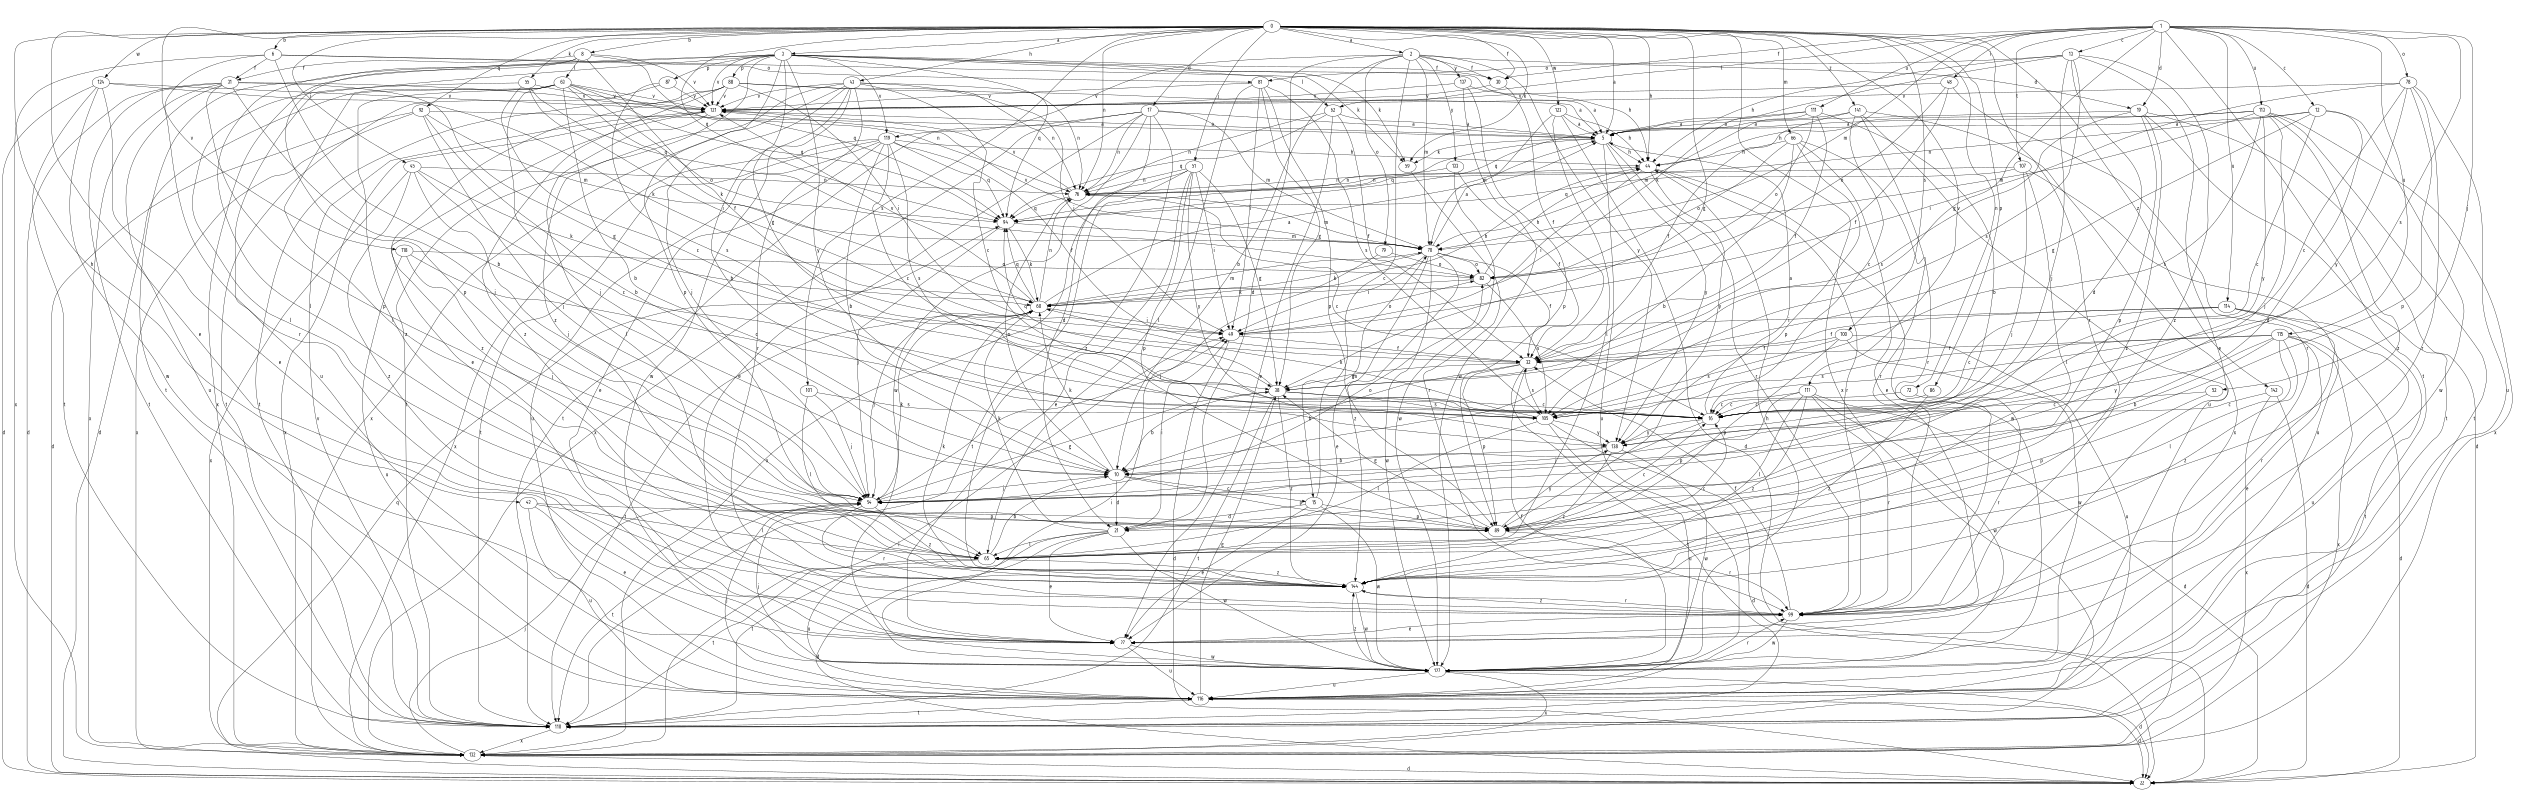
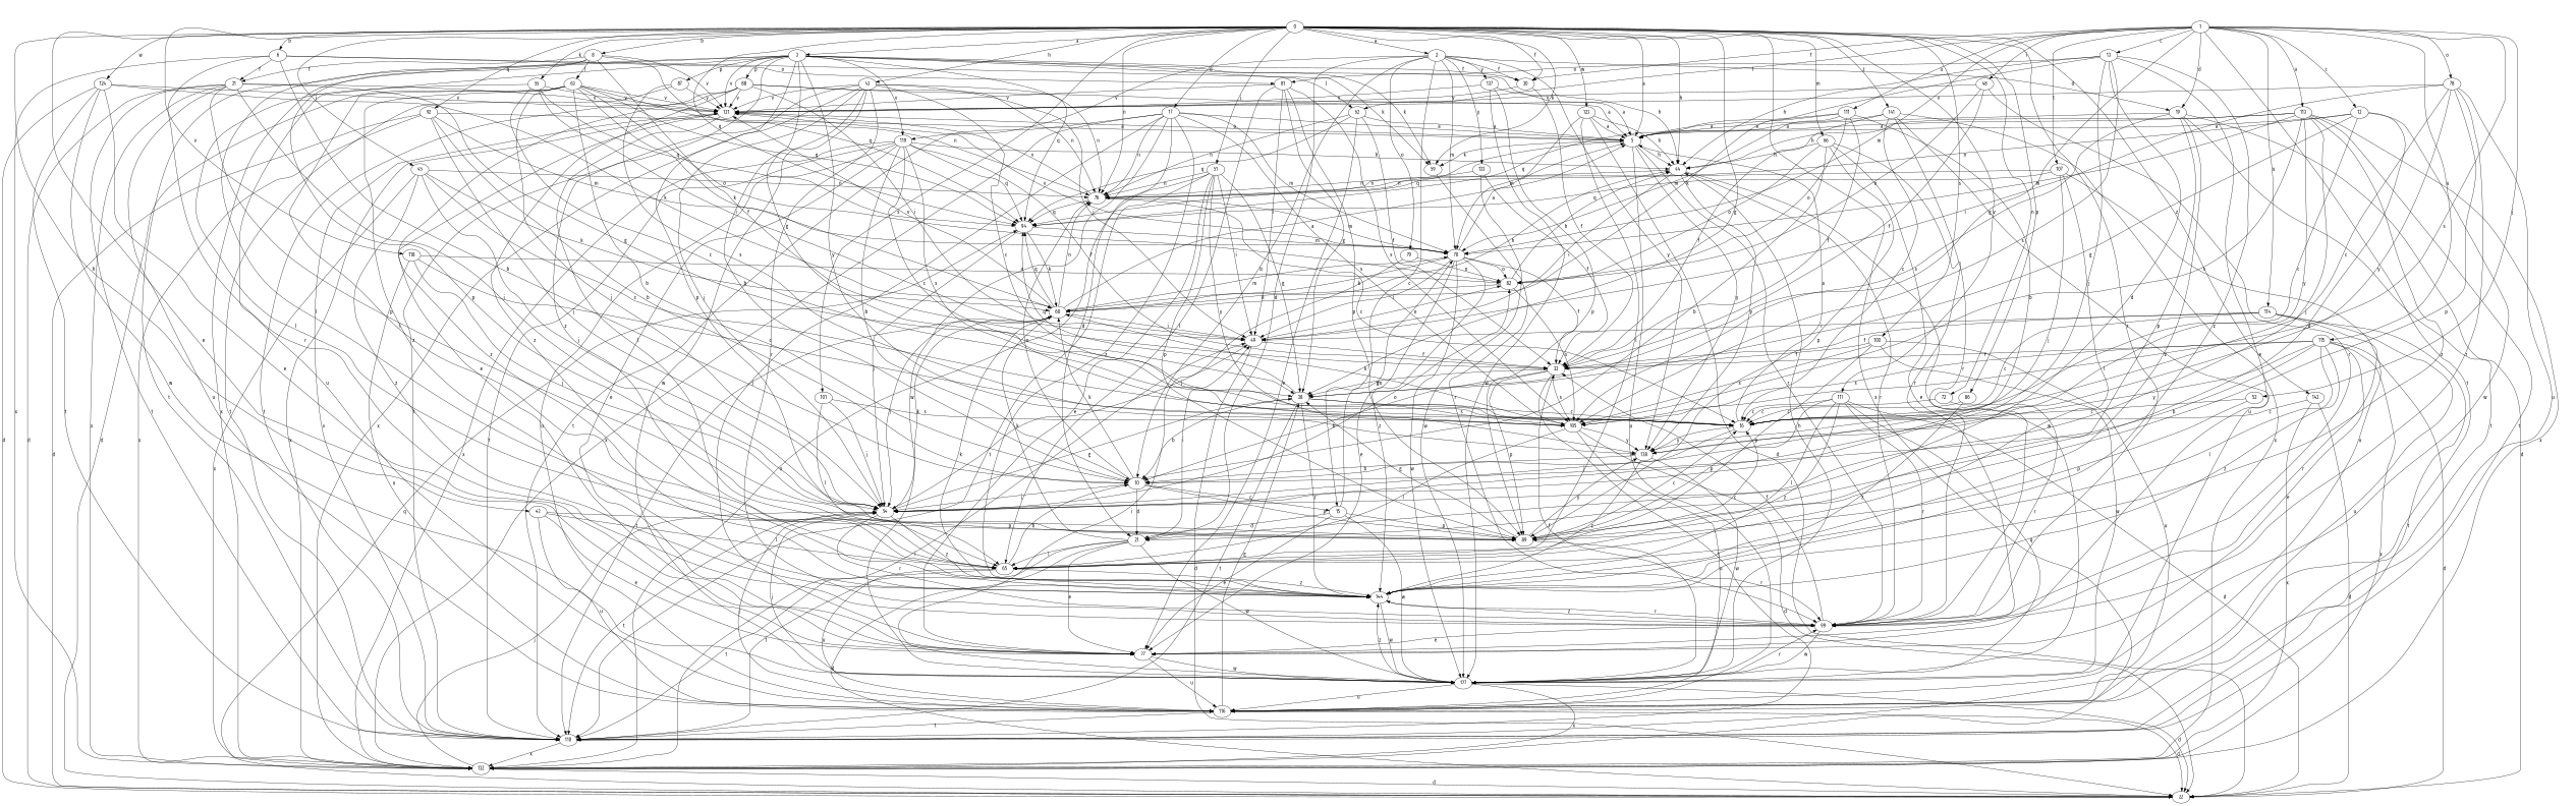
  strict digraph {
    fontname="Fira Sans"
    node [fontname="Fira Sans"]
    edge [fontname="Fira Sans"]
    0
    2
    3
    5
    6
    8
    17
    27
    30
    38
    42
    43
    44
    45
    51
    55
    59
    66
    72
    76
    86
    92
    94
    99
    100
    101
    117
    118
    123
    124
    132
    141
    142
    19
    70
    10
    15
    21
    79
    119
    133
    137
    138
    62
    110
    87
    88
    89
    116
    121
    144
    31
    81
    32
    63
    65
    105
    127
    16
    54
    49
    60
    82
    22
    1
    12
    13
    48
    52
    78
    107
    111
    113
    114
    115
    0 -> 2 [label=a]
    0 -> 3 [label=a]
    0 -> 5 [label=a]
    0 -> 6 [label=b]
    0 -> 8 [label=b]
    0 -> 17 [label=d]
    0 -> 27 [label=e]
    0 -> 30 [label=f]
    0 -> 38 [label=g]
    0 -> 42 [label=h]
    0 -> 43 [label=h]
    0 -> 44 [label=h]
    0 -> 45 [label=i]
    0 -> 51 [label=j]
    0 -> 55 [label=k]
    0 -> 59 [label=k]
    0 -> 66 [label=m]
    0 -> 72 [label=n]
    0 -> 76 [label=n]
    0 -> 86 [label=p]
    0 -> 92 [label=q]
    0 -> 94 [label=q]
    0 -> 99 [label=r]
    0 -> 100 [label=s]
    0 -> 101 [label=s]
    0 -> 117 [label=v]
    0 -> 118 [label=v]
    0 -> 123 [label=w]
    0 -> 124 [label=w]
    0 -> 132 [label=x]
    0 -> 141 [label=z]
    0 -> 142 [label=z]
    2 -> 30 [label=f]
    2 -> 19 [label=d]
    2 -> 70 [label=m]
    2 -> 10 [label=b]
    2 -> 15 [label=c]
    2 -> 21 [label=d]
    2 -> 79 [label=o]
    2 -> 119 [label=v]
    2 -> 133 [label=y]
    2 -> 137 [label=y]
    2 -> 138 [label=y]
    3 -> 30 [label=f]
    3 -> 38 [label=g]
    3 -> 44 [label=h]
    3 -> 59 [label=k]
    3 -> 94 [label=q]
    3 -> 132 [label=x]
    3 -> 119 [label=v]
    3 -> 138 [label=y]
    3 -> 62 [label=l]
    3 -> 110 [label=t]
    3 -> 87 [label=p]
    3 -> 88 [label=p]
    3 -> 89 [label=p]
    3 -> 116 [label=u]
    3 -> 121 [label=v]
    3 -> 144 [label=z]
    5 -> 44 [label=h]
    5 -> 59 [label=k]
    5 -> 94 [label=q]
    5 -> 99 [label=r]
    5 -> 138 [label=y]
    5 -> 116 [label=u]
    6 -> 59 [label=k]
    6 -> 99 [label=r]
    6 -> 132 [label=x]
    6 -> 10 [label=b]
    6 -> 31 [label=f]
    6 -> 81 [label=o]
    8 -> 94 [label=q]
    8 -> 89 [label=p]
    8 -> 121 [label=v]
    8 -> 31 [label=f]
    8 -> 32 [label=f]
    8 -> 63 [label=l]
    8 -> 65 [label=l]
    17 -> 5 [label=a]
-   17 -> 27 [label=e]
+   17 -> 27 [label=j]
    17 -> 76 [label=n]
    17 -> 132 [label=x]
    17 -> 70 [label=m]
    17 -> 21 [label=d]
    17 -> 110 [label=t]
    17 -> 144 [label=z]
+   17 -> 105 [label=s]
    17 -> 127 [label=w]
    27 -> 116 [label=u]
    27 -> 127 [label=w]
    30 -> 121 [label=v]
    30 -> 32 [label=f]
    38 -> 94 [label=q]
    38 -> 10 [label=b]
    38 -> 110 [label=t]
    38 -> 144 [label=z]
    38 -> 105 [label=s]
    38 -> 16 [label=c]
    42 -> 27 [label=e]
    42 -> 89 [label=p]
    42 -> 116 [label=u]
    42 -> 65 [label=l]
    43 -> 76 [label=n]
    43 -> 99 [label=r]
    43 -> 132 [label=x]
    43 -> 10 [label=b]
    43 -> 110 [label=t]
    43 -> 121 [label=v]
    43 -> 127 [label=w]
    43 -> 16 [label=c]
    43 -> 54 [label=j]
    43 -> 49 [label=i]
    44 -> 76 [label=n]
    44 -> 99 [label=r]
    44 -> 138 [label=y]
    44 -> 127 [label=w]
    44 -> 49 [label=i]
    45 -> 76 [label=n]
    45 -> 132 [label=x]
    45 -> 144 [label=z]
    45 -> 16 [label=c]
    45 -> 54 [label=j]
    45 -> 60 [label=k]
    51 -> 27 [label=e]
    51 -> 38 [label=g]
    51 -> 76 [label=n]
    51 -> 132 [label=x]
    51 -> 138 [label=y]
    51 -> 110 [label=t]
    51 -> 89 [label=p]
    51 -> 49 [label=i]
    55 -> 94 [label=q]
    55 -> 121 [label=v]
    55 -> 65 [label=l]
    55 -> 16 [label=c]
    55 -> 49 [label=i]
    59 -> 99 [label=r]
    66 -> 27 [label=e]
    66 -> 44 [label=h]
    66 -> 99 [label=r]
    66 -> 10 [label=b]
    66 -> 89 [label=p]
    66 -> 82 [label=o]
    72 -> 99 [label=r]
    72 -> 16 [label=c]
    76 -> 94 [label=q]
    76 -> 70 [label=m]
    76 -> 121 [label=v]
    76 -> 16 [label=c]
    86 -> 144 [label=z]
    86 -> 16 [label=c]
    92 -> 5 [label=a]
    92 -> 132 [label=x]
    92 -> 70 [label=m]
    92 -> 10 [label=b]
    92 -> 54 [label=j]
    92 -> 22 [label=d]
    94 -> 70 [label=m]
    94 -> 54 [label=j]
    94 -> 60 [label=k]
    99 -> 27 [label=e]
    99 -> 144 [label=z]
    99 -> 32 [label=f]
    99 -> 127 [label=w]
    100 -> 89 [label=p]
    100 -> 116 [label=u]
    100 -> 32 [label=f]
    100 -> 105 [label=s]
    100 -> 127 [label=w]
    101 -> 65 [label=l]
    101 -> 105 [label=s]
    101 -> 54 [label=j]
    117 -> 99 [label=r]
    117 -> 89 [label=p]
    117 -> 144 [label=z]
    117 -> 65 [label=l]
-   117 -> 127 [label=w]
+   117 -> 127 [label=q]
    117 -> 16 [label=c]
    117 -> 22 [label=d]
    118 -> 116 [label=u]
    118 -> 16 [label=c]
    118 -> 54 [label=j]
    118 -> 82 [label=o]
    123 -> 5 [label=a]
    123 -> 44 [label=h]
    123 -> 70 [label=m]
    123 -> 65 [label=l]
    123 -> 22 [label=d]
    124 -> 27 [label=e]
    124 -> 110 [label=t]
    124 -> 121 [label=v]
    124 -> 127 [label=w]
    124 -> 60 [label=k]
    124 -> 22 [label=d]
    132 -> 54 [label=j]
    132 -> 49 [label=i]
    132 -> 22 [label=d]
    141 -> 5 [label=a]
    141 -> 99 [label=r]
    141 -> 132 [label=x]
    141 -> 116 [label=u]
    141 -> 32 [label=f]
    141 -> 16 [label=c]
    142 -> 132 [label=x]
    142 -> 16 [label=c]
    142 -> 22 [label=d]
    19 -> 5 [label=a]
    19 -> 110 [label=t]
    19 -> 89 [label=p]
    19 -> 144 [label=z]
    19 -> 105 [label=s]
    19 -> 22 [label=d]
    70 -> 5 [label=a]
    70 -> 27 [label=e]
    70 -> 121 [label=v]
    70 -> 144 [label=z]
    70 -> 32 [label=f]
    70 -> 127 [label=w]
    70 -> 49 [label=i]
    70 -> 60 [label=k]
    70 -> 82 [label=o]
    10 -> 76 [label=n]
    10 -> 15 [label=c]
    10 -> 21 [label=d]
    10 -> 89 [label=p]
    10 -> 54 [label=j]
    10 -> 60 [label=k]
    15 -> 27 [label=e]
    15 -> 70 [label=m]
    15 -> 21 [label=d]
    15 -> 89 [label=p]
    15 -> 127 [label=w]
    21 -> 27 [label=e]
    21 -> 110 [label=t]
    21 -> 65 [label=l]
    21 -> 127 [label=w]
    21 -> 49 [label=i]
    21 -> 60 [label=k]
    21 -> 22 [label=d]
    79 -> 54 [label=j]
    79 -> 82 [label=o]
    119 -> 27 [label=e]
    119 -> 44 [label=h]
    119 -> 94 [label=q]
    119 -> 132 [label=x]
    119 -> 10 [label=b]
    119 -> 110 [label=t]
    119 -> 116 [label=u]
    119 -> 32 [label=f]
    119 -> 105 [label=s]
    119 -> 16 [label=c]
    133 -> 76 [label=n]
    133 -> 32 [label=f]
    133 -> 127 [label=w]
    137 -> 5 [label=a]
    137 -> 89 [label=p]
    137 -> 121 [label=v]
    137 -> 127 [label=w]
    138 -> 10 [label=b]
    138 -> 144 [label=z]
    138 -> 127 [label=w]
    62 -> 5 [label=a]
    62 -> 27 [label=e]
    62 -> 76 [label=n]
    62 -> 94 [label=q]
    62 -> 32 [label=f]
    110 -> 132 [label=x]
    110 -> 121 [label=v]
    87 -> 110 [label=t]
    87 -> 121 [label=v]
    87 -> 105 [label=s]
    88 -> 5 [label=a]
    88 -> 27 [label=e]
    88 -> 76 [label=n]
    88 -> 110 [label=t]
    88 -> 121 [label=v]
    88 -> 144 [label=z]
    88 -> 49 [label=i]
    89 -> 38 [label=g]
    89 -> 99 [label=r]
    89 -> 138 [label=y]
    89 -> 16 [label=c]
    116 -> 38 [label=g]
    116 -> 110 [label=t]
    116 -> 54 [label=j]
    116 -> 22 [label=d]
    121 -> 5 [label=a]
    121 -> 132 [label=x]
    121 -> 144 [label=z]
    121 -> 65 [label=l]
    144 -> 99 [label=r]
    144 -> 127 [label=w]
    144 -> 60 [label=k]
    31 -> 38 [label=g]
    31 -> 132 [label=x]
    31 -> 110 [label=t]
    31 -> 89 [label=p]
    31 -> 116 [label=u]
    31 -> 121 [label=v]
    31 -> 54 [label=j]
    31 -> 22 [label=d]
    81 -> 38 [label=g]
    81 -> 89 [label=p]
    81 -> 121 [label=v]
    81 -> 65 [label=l]
    81 -> 105 [label=s]
    81 -> 49 [label=i]
    32 -> 38 [label=g]
    32 -> 10 [label=b]
    32 -> 110 [label=t]
    32 -> 89 [label=p]
    32 -> 105 [label=s]
    63 -> 76 [label=n]
    63 -> 94 [label=q]
    63 -> 10 [label=b]
    63 -> 121 [label=v]
    63 -> 144 [label=z]
    63 -> 65 [label=l]
    63 -> 54 [label=j]
    63 -> 60 [label=k]
    63 -> 82 [label=o]
    63 -> 22 [label=d]
    65 -> 10 [label=b]
    65 -> 110 [label=t]
    65 -> 116 [label=u]
    65 -> 144 [label=z]
    65 -> 16 [label=c]
    105 -> 138 [label=y]
    105 -> 116 [label=u]
    105 -> 65 [label=l]
    105 -> 60 [label=k]
    105 -> 22 [label=d]
    127 -> 44 [label=h]
    127 -> 99 [label=r]
    127 -> 132 [label=x]
    127 -> 116 [label=u]
    127 -> 144 [label=z]
    127 -> 32 [label=f]
    127 -> 54 [label=j]
    127 -> 49 [label=i]
    127 -> 22 [label=d]
    16 -> 5 [label=a]
    16 -> 138 [label=y]
    16 -> 54 [label=j]
    54 -> 38 [label=g]
    54 -> 99 [label=r]
    54 -> 110 [label=t]
    54 -> 144 [label=z]
    54 -> 60 [label=k]
    54 -> 82 [label=o]
    49 -> 32 [label=f]
    49 -> 82 [label=o]
    49 -> 22 [label=d]
    60 -> 5 [label=a]
    60 -> 44 [label=h]
    60 -> 76 [label=n]
    60 -> 94 [label=q]
    60 -> 70 [label=m]
    60 -> 110 [label=t]
    60 -> 121 [label=v]
    60 -> 54 [label=j]
    60 -> 49 [label=i]
    82 -> 44 [label=h]
    82 -> 105 [label=s]
    82 -> 60 [label=k]
    22 -> 94 [label=q]
    1 -> 30 [label=f]
    1 -> 38 [label=g]
    1 -> 19 [label=d]
    1 -> 70 [label=m]
    1 -> 62 [label=l]
    1 -> 110 [label=t]
    1 -> 105 [label=s]
    1 -> 12 [label=c]
    1 -> 13 [label=c]
    1 -> 48 [label=i]
    1 -> 52 [label=j]
    1 -> 78 [label=o]
    1 -> 107 [label=t]
    1 -> 111 [label=u]
    1 -> 113 [label=u]
    1 -> 114 [label=u]
    1 -> 115 [label=u]
    12 -> 5 [label=a]
    12 -> 38 [label=g]
    12 -> 76 [label=n]
    12 -> 21 [label=d]
    12 -> 127 [label=w]
    12 -> 16 [label=c]
    13 -> 27 [label=e]
    13 -> 44 [label=h]
    13 -> 21 [label=d]
    13 -> 144 [label=z]
    13 -> 81 [label=o]
    13 -> 105 [label=s]
    13 -> 54 [label=j]
    13 -> 60 [label=k]
    48 -> 99 [label=r]
    48 -> 121 [label=v]
    48 -> 32 [label=f]
    48 -> 82 [label=o]
    52 -> 89 [label=p]
    52 -> 16 [label=c]
    78 -> 99 [label=r]
    78 -> 138 [label=y]
    78 -> 89 [label=p]
    78 -> 116 [label=u]
    78 -> 121 [label=v]
    78 -> 16 [label=c]
    78 -> 49 [label=i]
    107 -> 76 [label=n]
    107 -> 94 [label=q]
    107 -> 116 [label=u]
    107 -> 65 [label=l]
    107 -> 54 [label=j]
    111 -> 5 [label=a]
    111 -> 94 [label=q]
    111 -> 70 [label=m]
    111 -> 10 [label=b]
    111 -> 32 [label=f]
    111 -> 82 [label=o]
    113 -> 5 [label=a]
    113 -> 44 [label=h]
    113 -> 132 [label=x]
    113 -> 70 [label=m]
    113 -> 138 [label=y]
    113 -> 110 [label=t]
    113 -> 144 [label=z]
    113 -> 105 [label=s]
    113 -> 54 [label=j]
    114 -> 99 [label=r]
    114 -> 110 [label=t]
    114 -> 116 [label=u]
    114 -> 32 [label=f]
    114 -> 16 [label=c]
    114 -> 49 [label=i]
    115 -> 27 [label=e]
    115 -> 132 [label=x]
    115 -> 10 [label=b]
    115 -> 138 [label=y]
    115 -> 144 [label=z]
    115 -> 32 [label=f]
    115 -> 65 [label=l]
    115 -> 105 [label=s]
    115 -> 22 [label=d]
  }
